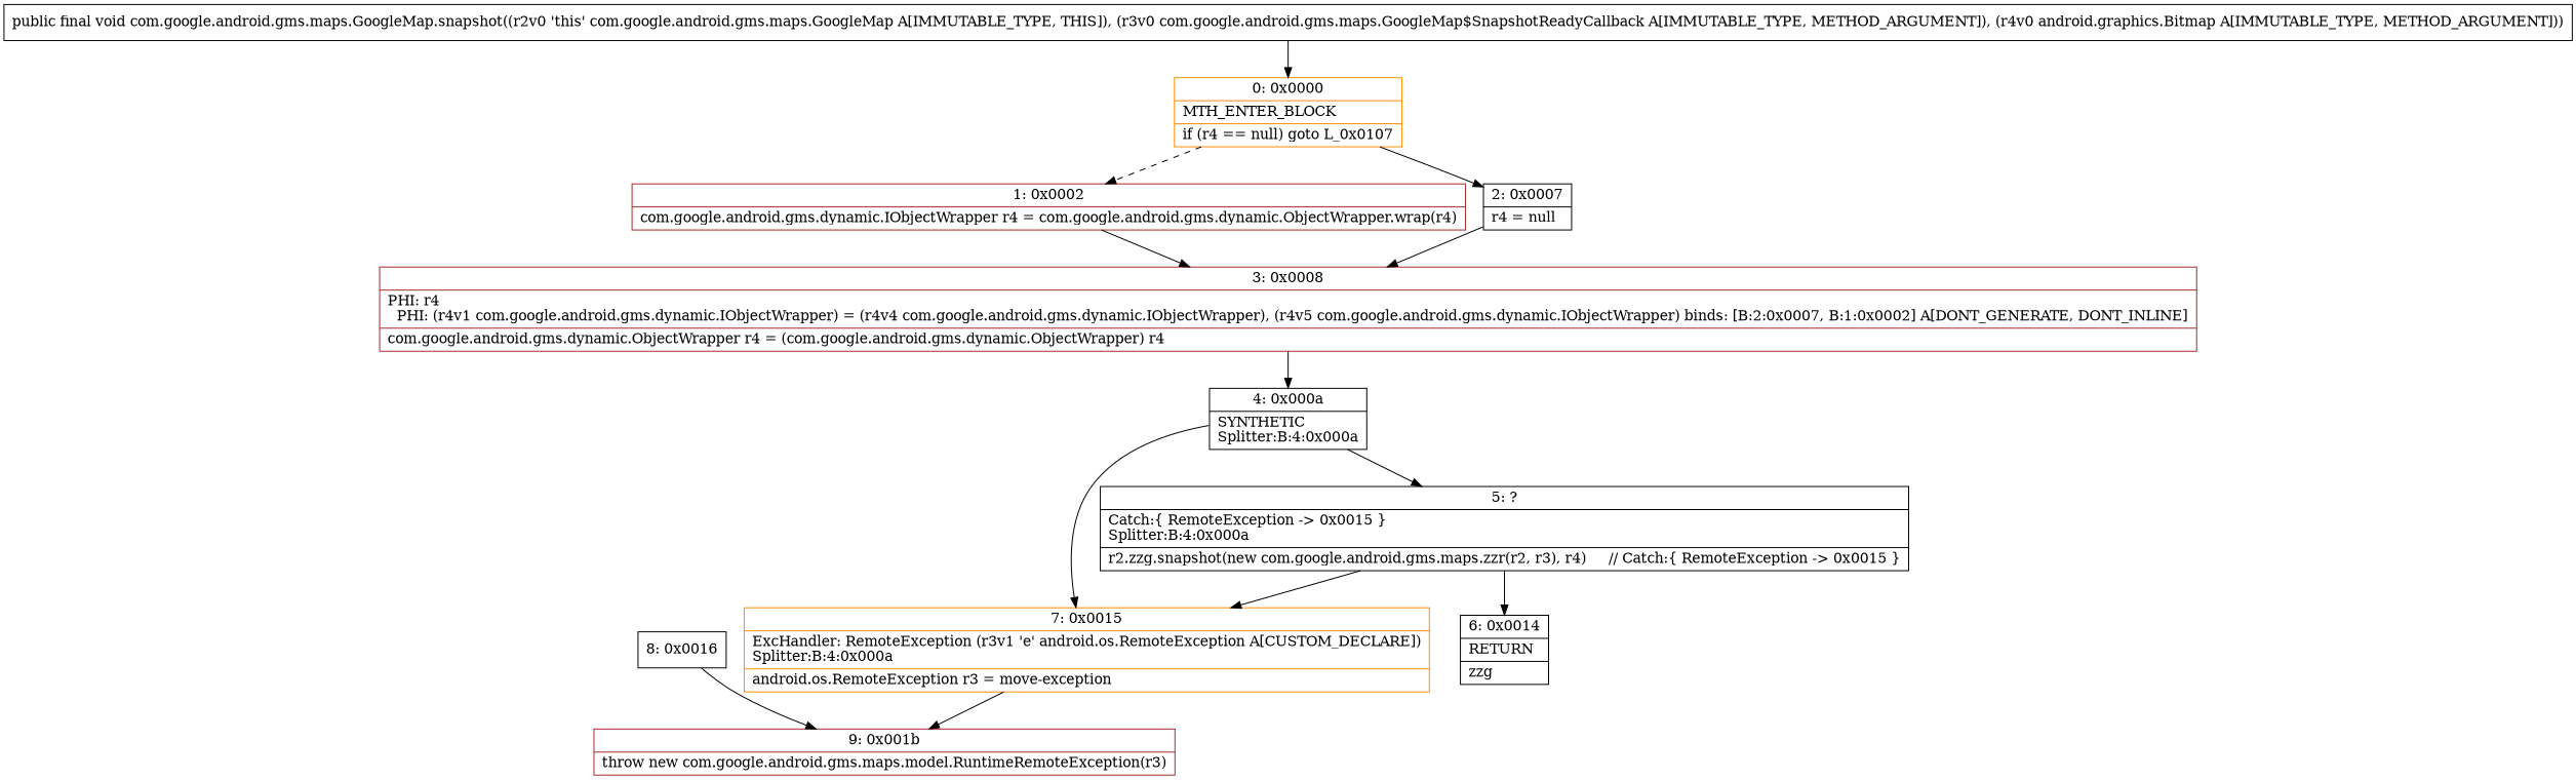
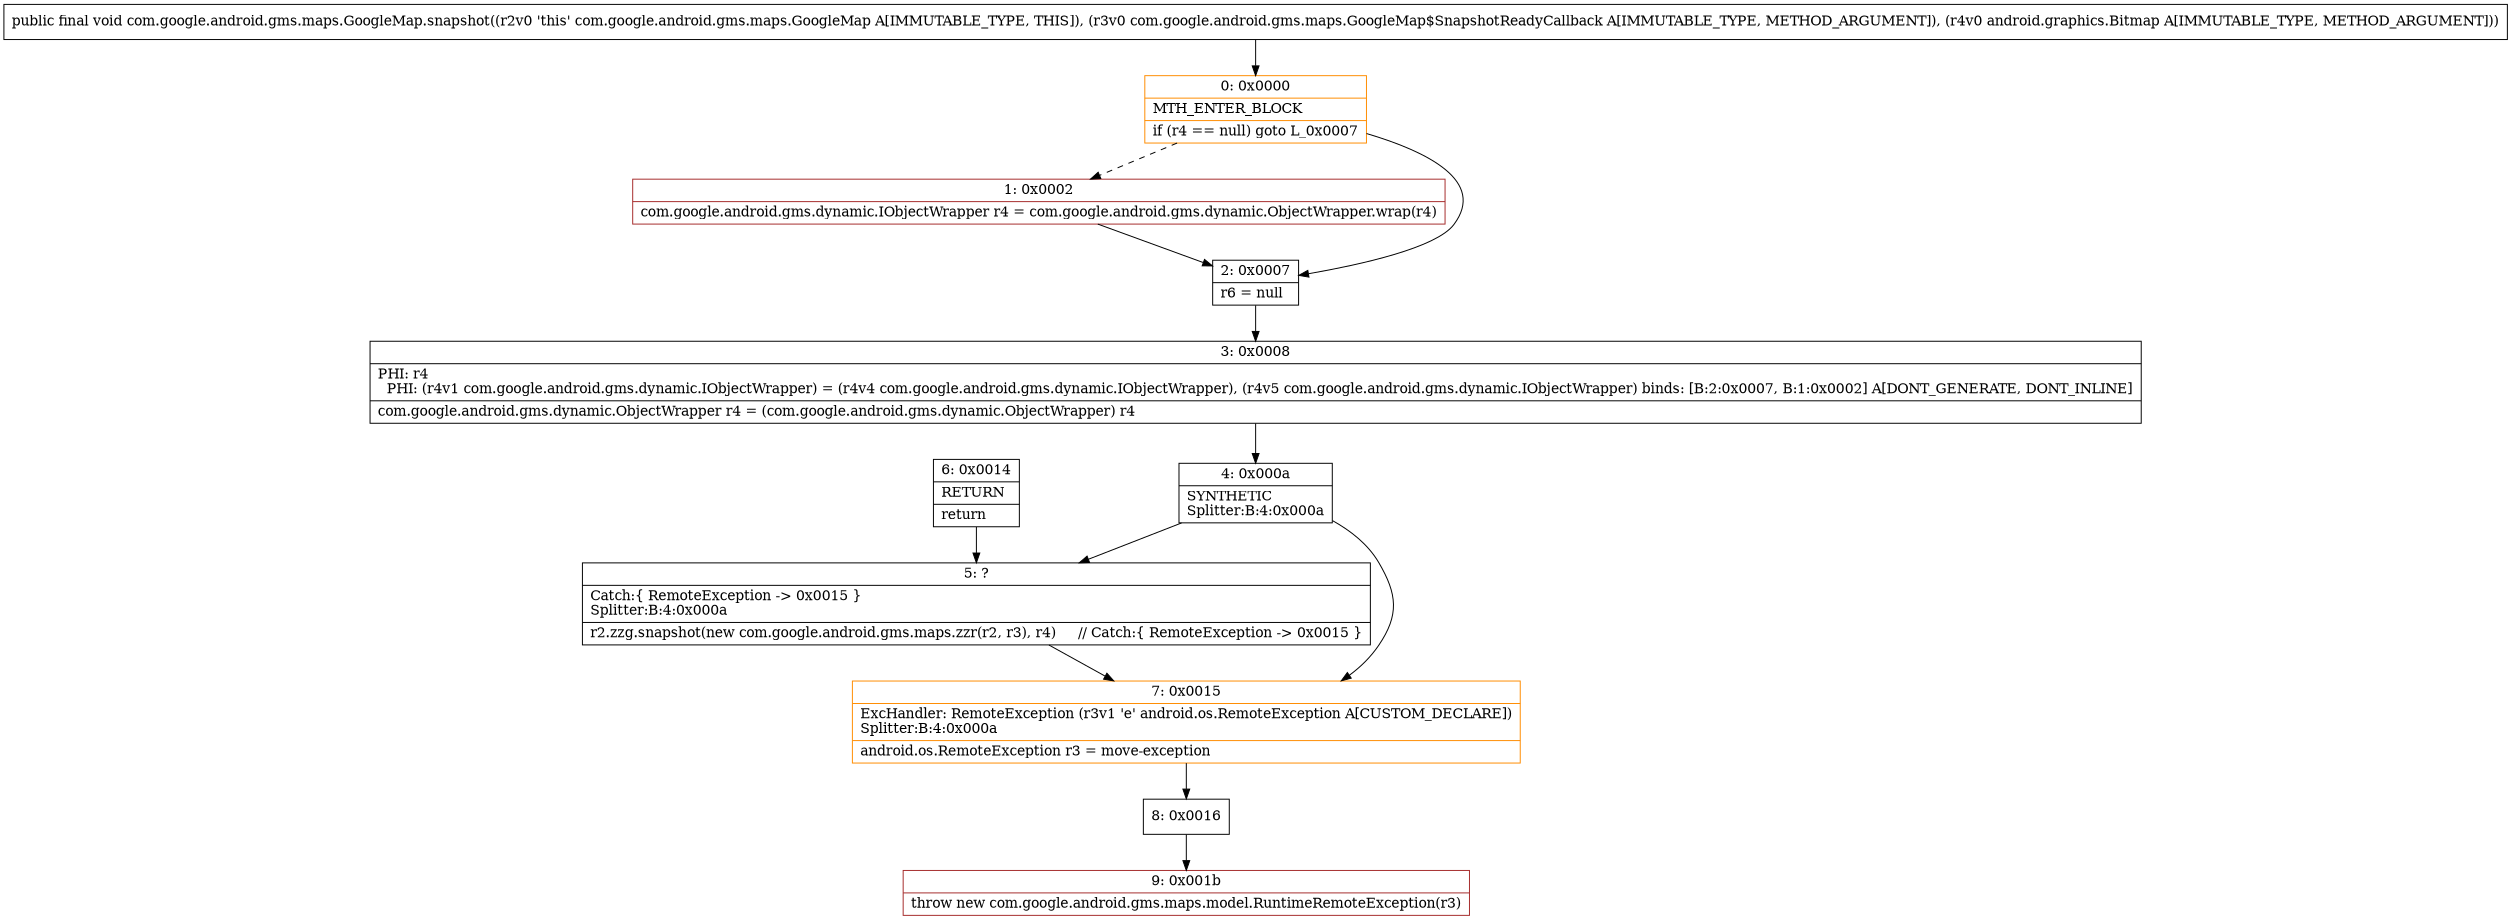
  digraph {
    node [color=black shape=record]
-   n1 [color=darkorange label="{0\:\ 0x0000|MTH_ENTER_BLOCK\l|if (r4 == null) goto L_0x0107\l}"]
+   n1 [color=darkorange label="{0\:\ 0x0000|MTH_ENTER_BLOCK\l|if (r4 == null) goto L_0x0007\l}"]
    n2 [color=brown label="{1\:\ 0x0002|com.google.android.gms.dynamic.IObjectWrapper r4 = com.google.android.gms.dynamic.ObjectWrapper.wrap(r4)\l}"]
-   n3 [label="{2\:\ 0x0007|r4 = null\l}"]
-   n4 [color=brown label="{3\:\ 0x0008|PHI: r4 \l  PHI: (r4v1 com.google.android.gms.dynamic.IObjectWrapper) = (r4v4 com.google.android.gms.dynamic.IObjectWrapper), (r4v5 com.google.android.gms.dynamic.IObjectWrapper) binds: [B:2:0x0007, B:1:0x0002] A[DONT_GENERATE, DONT_INLINE]\l|com.google.android.gms.dynamic.ObjectWrapper r4 = (com.google.android.gms.dynamic.ObjectWrapper) r4\l}"]
+   n3 [label="{2\:\ 0x0007|r6 = null\l}"]
+   n4 [label="{3\:\ 0x0008|PHI: r4 \l  PHI: (r4v1 com.google.android.gms.dynamic.IObjectWrapper) = (r4v4 com.google.android.gms.dynamic.IObjectWrapper), (r4v5 com.google.android.gms.dynamic.IObjectWrapper) binds: [B:2:0x0007, B:1:0x0002] A[DONT_GENERATE, DONT_INLINE]\l|com.google.android.gms.dynamic.ObjectWrapper r4 = (com.google.android.gms.dynamic.ObjectWrapper) r4\l}"]
    n5 [label="{4\:\ 0x000a|SYNTHETIC\lSplitter:B:4:0x000a\l}"]
    n6 [label="{5\:\ ?|Catch:\{ RemoteException \-\> 0x0015 \}\lSplitter:B:4:0x000a\l|r2.zzg.snapshot(new com.google.android.gms.maps.zzr(r2, r3), r4)     \/\/ Catch:\{ RemoteException \-\> 0x0015 \}\l}"]
    n7 [color=darkorange label="{7\:\ 0x0015|ExcHandler: RemoteException (r3v1 'e' android.os.RemoteException A[CUSTOM_DECLARE])\lSplitter:B:4:0x000a\l|android.os.RemoteException r3 = move\-exception\l}"]
-   n8 [label="{6\:\ 0x0014|RETURN\l|zzg\l}"]
+   n8 [label="{6\:\ 0x0014|RETURN\l|return\l}"]
    n9 [label="{8\:\ 0x0016}"]
    n10 [color=brown label="{9\:\ 0x001b|throw new com.google.android.gms.maps.model.RuntimeRemoteException(r3)\l}"]
    n11 [label="{public final void com.google.android.gms.maps.GoogleMap.snapshot((r2v0 'this' com.google.android.gms.maps.GoogleMap A[IMMUTABLE_TYPE, THIS]), (r3v0 com.google.android.gms.maps.GoogleMap$SnapshotReadyCallback A[IMMUTABLE_TYPE, METHOD_ARGUMENT]), (r4v0 android.graphics.Bitmap A[IMMUTABLE_TYPE, METHOD_ARGUMENT])) }"]
    n1 -> n2 [style=dashed]
    n1 -> n3
-   n2 -> n4
+   n2 -> n3
    n3 -> n4
    n4 -> n5
    n5 -> n6
    n5 -> n7
    n6 -> n7
-   n6 -> n8
-   n7 -> n10
+   n8 -> n6
+   n7 -> n9
    n9 -> n10
    n11 -> n1
  }
